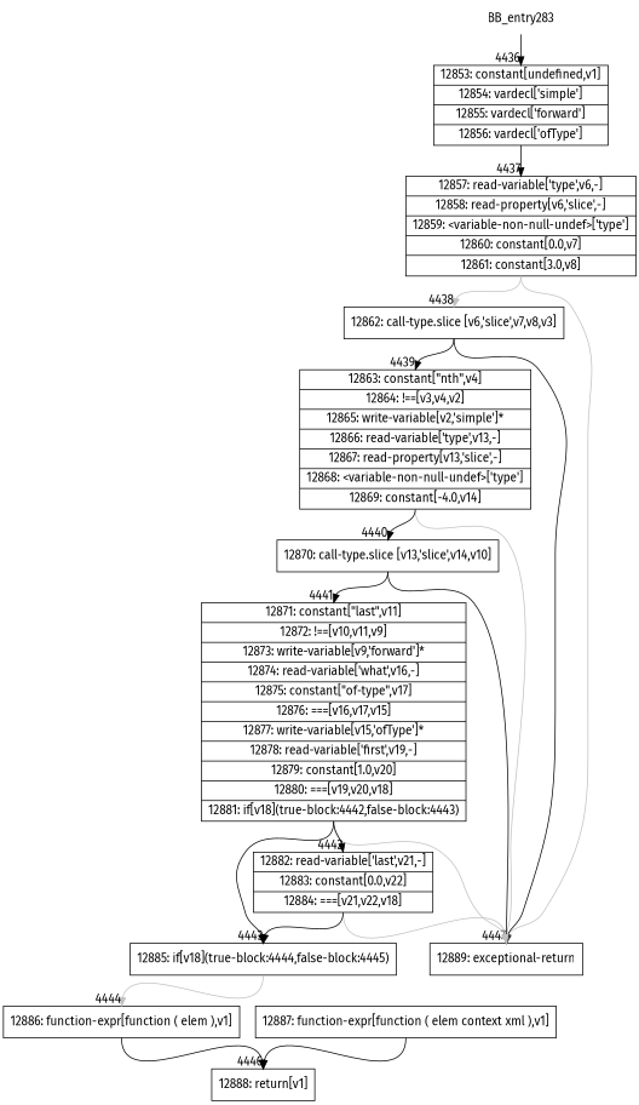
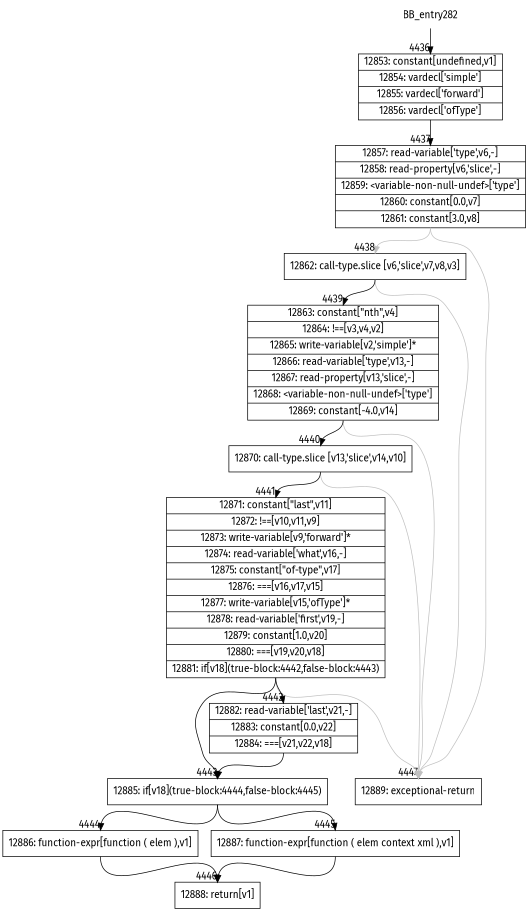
  digraph {
    fontname="Fira Sans"
    rankdir=TD
    node [fontname="Fira Sans" shape=record]
    edge [fontname="Fira Sans" headport=n tailport=s]
-   BB_entry283 [shape=none]
+   BB_entry283 [shape=none label=BB_entry282]
    n2 [label="{12853: constant[undefined,v1]|12854: vardecl['simple']|12855: vardecl['forward']|12856: vardecl['ofType']}"]
    n3 [label="{12857: read-variable['type',v6,-]|12858: read-property[v6,'slice',-]|12859: \<variable-non-null-undef\>['type']|12860: constant[0.0,v7]|12861: constant[3.0,v8]}"]
    n4 [label="{12862: call-type.slice [v6,'slice',v7,v8,v3]}"]
    n5 [label="{12889: exceptional-return}"]
    n6 [label="{12863: constant[\"nth\",v4]|12864: !==[v3,v4,v2]|12865: write-variable[v2,'simple']*|12866: read-variable['type',v13,-]|12867: read-property[v13,'slice',-]|12868: \<variable-non-null-undef\>['type']|12869: constant[-4.0,v14]}"]
    n7 [label="{12870: call-type.slice [v13,'slice',v14,v10]}"]
    n8 [label="{12871: constant[\"last\",v11]|12872: !==[v10,v11,v9]|12873: write-variable[v9,'forward']*|12874: read-variable['what',v16,-]|12875: constant[\"of-type\",v17]|12876: ===[v16,v17,v15]|12877: write-variable[v15,'ofType']*|12878: read-variable['first',v19,-]|12879: constant[1.0,v20]|12880: ===[v19,v20,v18]|12881: if[v18](true-block:4442,false-block:4443)}"]
    n9 [label="{12885: if[v18](true-block:4444,false-block:4445)}"]
    n10 [label="{12882: read-variable['last',v21,-]|12883: constant[0.0,v22]|12884: ===[v21,v22,v18]}"]
    n11 [label="{12886: function-expr[function ( elem ),v1]}"]
    n12 [label="{12887: function-expr[function ( elem context xml ),v1]}"]
    n13 [label="{12888: return[v1]}"]
    BB_entry283 -> n2 [headlabel="    4436"]
    n2 -> n3 [headlabel="      4437"]
    n3 -> n4 [color=gray headlabel="      4438"]
    n3 -> n5 [color=gray headlabel="      4447"]
-   n4 -> n5 [color=black]
+   n4 -> n5 [color=gray]
    n4 -> n6 [headlabel="      4439"]
    n6 -> n5 [color=gray]
    n6 -> n7 [headlabel="      4440"]
-   n7 -> n5 [color=black]
+   n7 -> n5 [color=gray]
    n7 -> n8 [headlabel="      4441"]
    n8 -> n5 [color=gray]
    n8 -> n9 [headlabel="      4443"]
    n8 -> n10 [headlabel="      4442"]
-   n9 -> n11 [headlabel="      4444" color=gray]
-   n10 -> n5 [color=gray]
+   n9 -> n11 [headlabel="      4444"]
+   n9 -> n12 [headlabel="      4445"]
    n10 -> n9
    n11 -> n13 [headlabel="      4446"]
    n12 -> n13
  }
